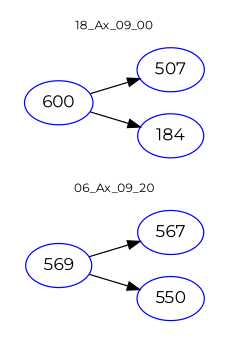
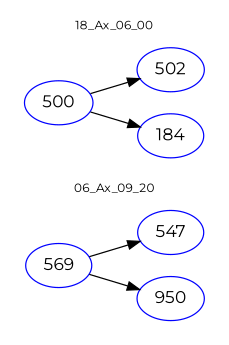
  digraph {
    fontname=Montserrat
    rankdir=LR
    node [color=blue fontname=Montserrat]
    edge [color=black fontname=Montserrat]
    n1 [label=569]
-   n2 [label=550]
-   n3 [label=567]
-   n4 [label=600]
+   n2 [label=950]
+   n3 [label=547]
+   n4 [label=500]
    n5 [label=184]
-   n6 [label=507]
+   n6 [label=502]
    subgraph cluster_1 {
      color=white
      fontsize=10
      label="06_Ax_09_20"
      n1
      n2
      n3
    }
    subgraph cluster_2 {
      color=white
      fontsize=10
-     label="18_Ax_09_00"
+     label="18_Ax_06_00"
      n4
      n5
      n6
    }
    n1 -> n2
    n1 -> n3
    n4 -> n5
    n4 -> n6
  }
